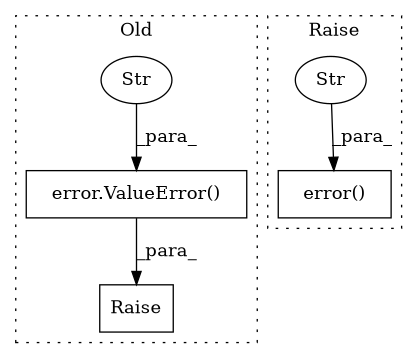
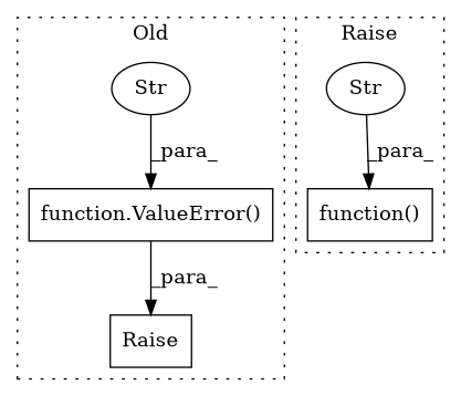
  digraph {
    node [a=75 shape=box]
    n1 [a=91 l=6 label=Raise s=12455]
-   n2 [l="11,1" label="error.ValueError()" s="12461,12580"]
+   n2 [l="11,1" label="function.ValueError()" s="12461,12580"]
    n3 [a=66 l=108 label=Str s=12472 shape=ellipse]
-   n4 [l="13,1" label="error()" s="13337,13466"]
+   n4 [l="13,1" label="function()" s="13337,13466"]
    n5 [a=66 l=116 label=Str s=13350 shape=ellipse]
    subgraph cluster_1 {
      label=Old
      style=dotted
      n1
      n2
      n3
    }
    subgraph cluster_2 {
      label=Raise
      style=dotted
      n4
      n5
    }
    n2 -> n1 [label=_para_]
    n3 -> n2 [label=_para_]
    n5 -> n4 [label=_para_]
  }
